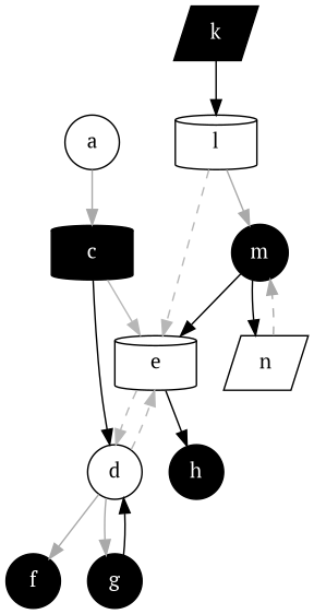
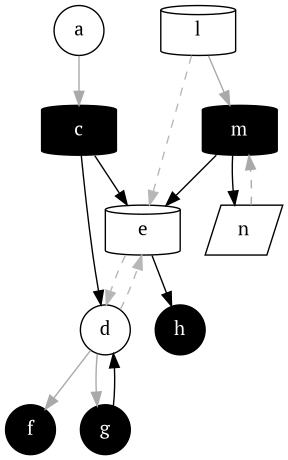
  digraph {
    fontname="PT Serif"
    node [fillcolor="#000000" fontcolor="#ffffff" fontname="PT Serif" fontsize=14 shape=circle style=filled]
    edge [color="#000000" dir=forward fontname="PT Serif" style=solid]
    a [fillcolor="#ffffff" fontcolor="#000000"]
    c [shape=cylinder]
    e [fillcolor="#ffffff" fontcolor="#000000" shape=cylinder]
    d [fillcolor="#ffffff" fontcolor="#000000"]
    l [fillcolor="#ffffff" fontcolor="#000000" shape=cylinder]
-   m
+   m [shape=cylinder]
    h
    n [fillcolor="#ffffff" fontcolor="#000000" shape=parallelogram]
    f
    g
-   k [shape=parallelogram]
    a -> c [color="#A9A9A9"]
-   c -> e [color="#b7b7b7"]
+   c -> e
    c -> d
    e -> d [color="#b7b7b7" style=dashed]
    e -> h
    d -> e [color="#b7b7b7" style=dashed]
    d -> f [color="#A9A9A9"]
    d -> g [color="#A9A9A9"]
    l -> e [color="#b7b7b7" style=dashed]
    l -> m [color="#A9A9A9"]
    m -> e
    m -> n
    n -> m [color="#A9A9A9" style=dashed]
    g -> d
-   k -> l
  }
